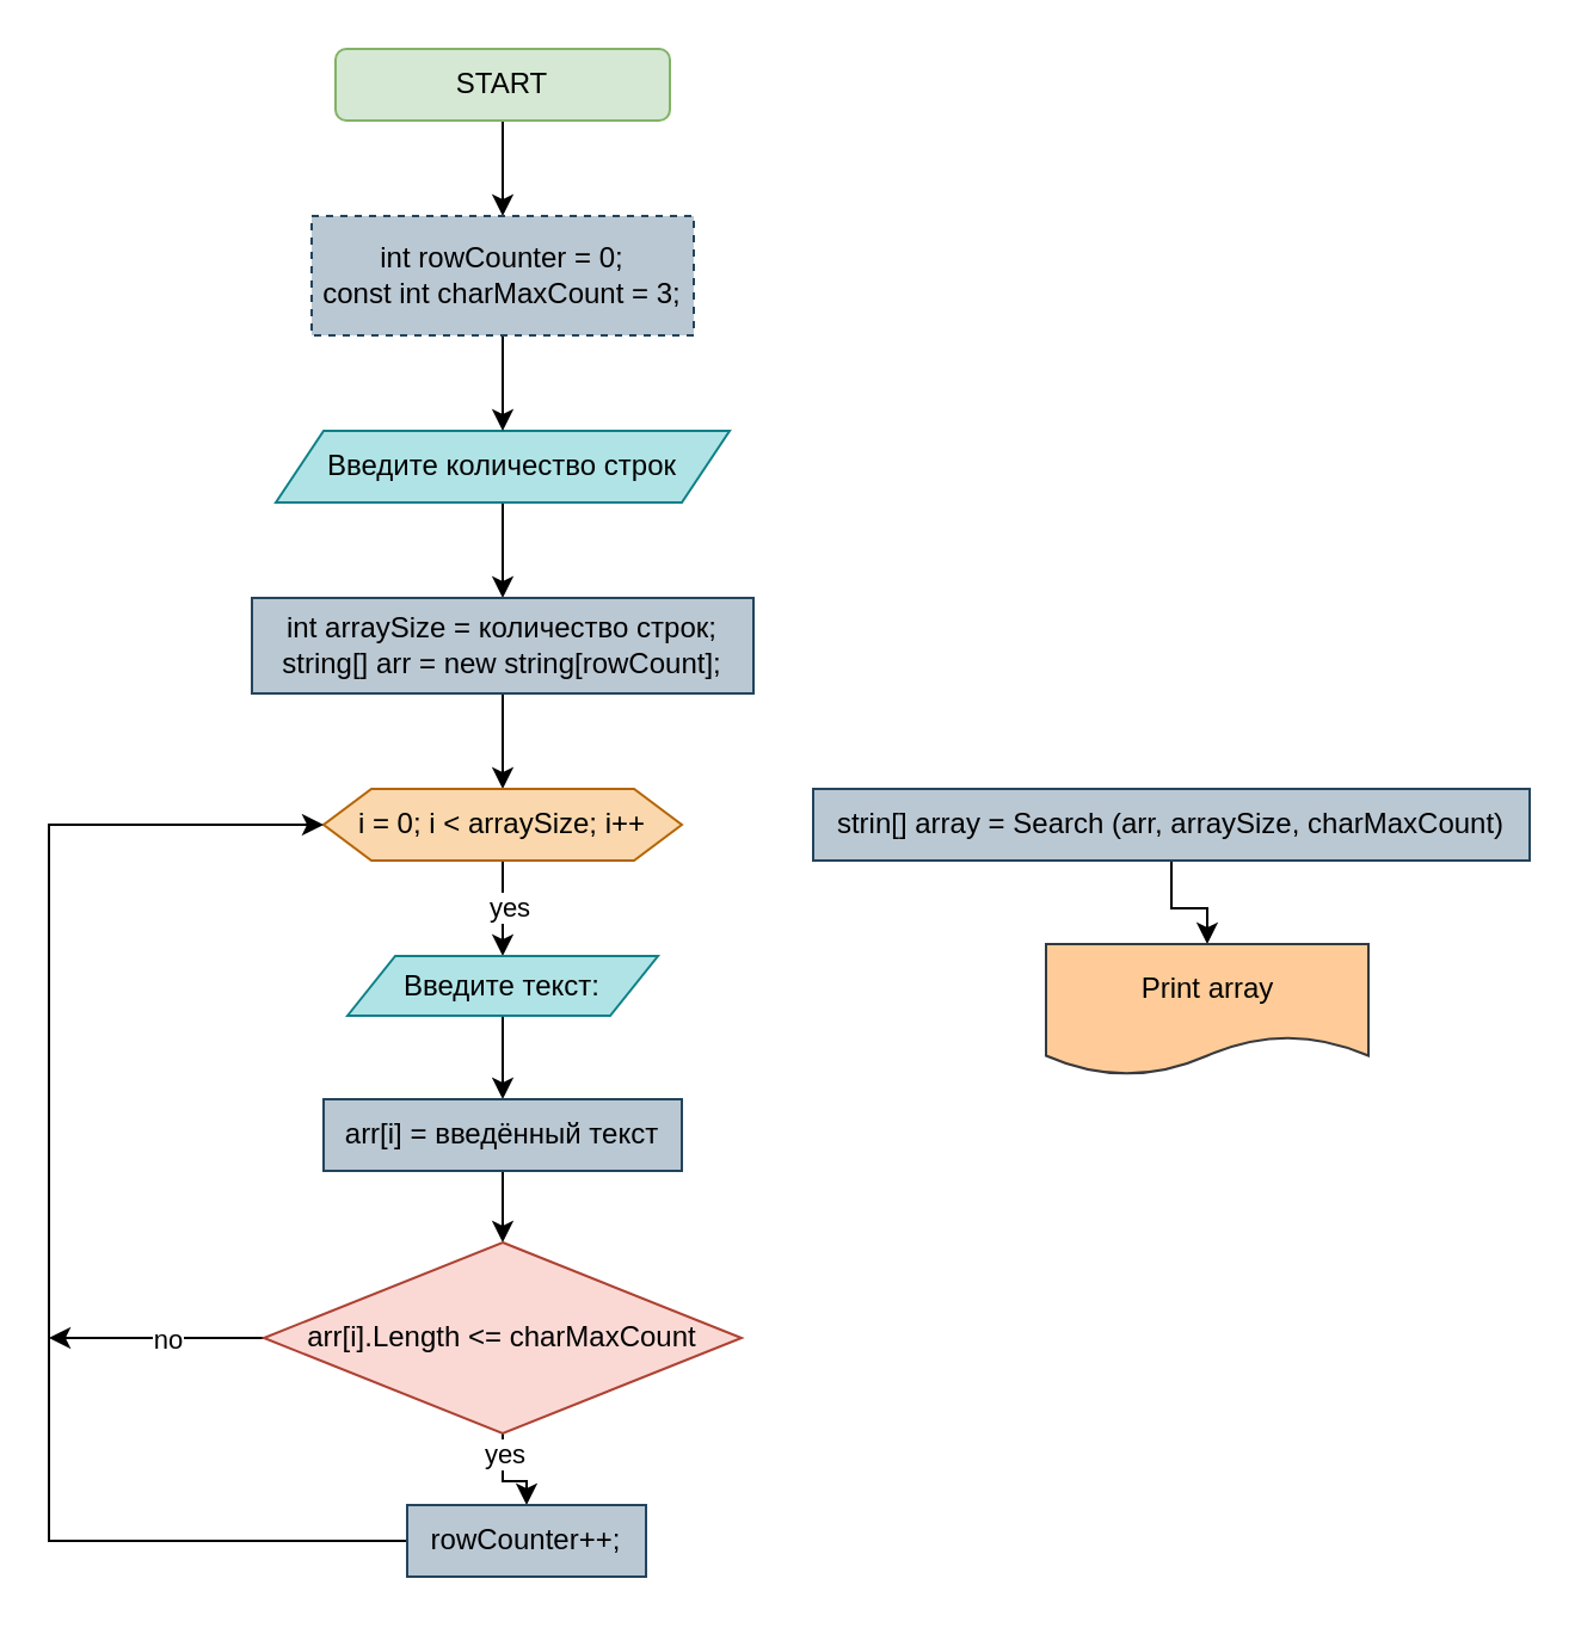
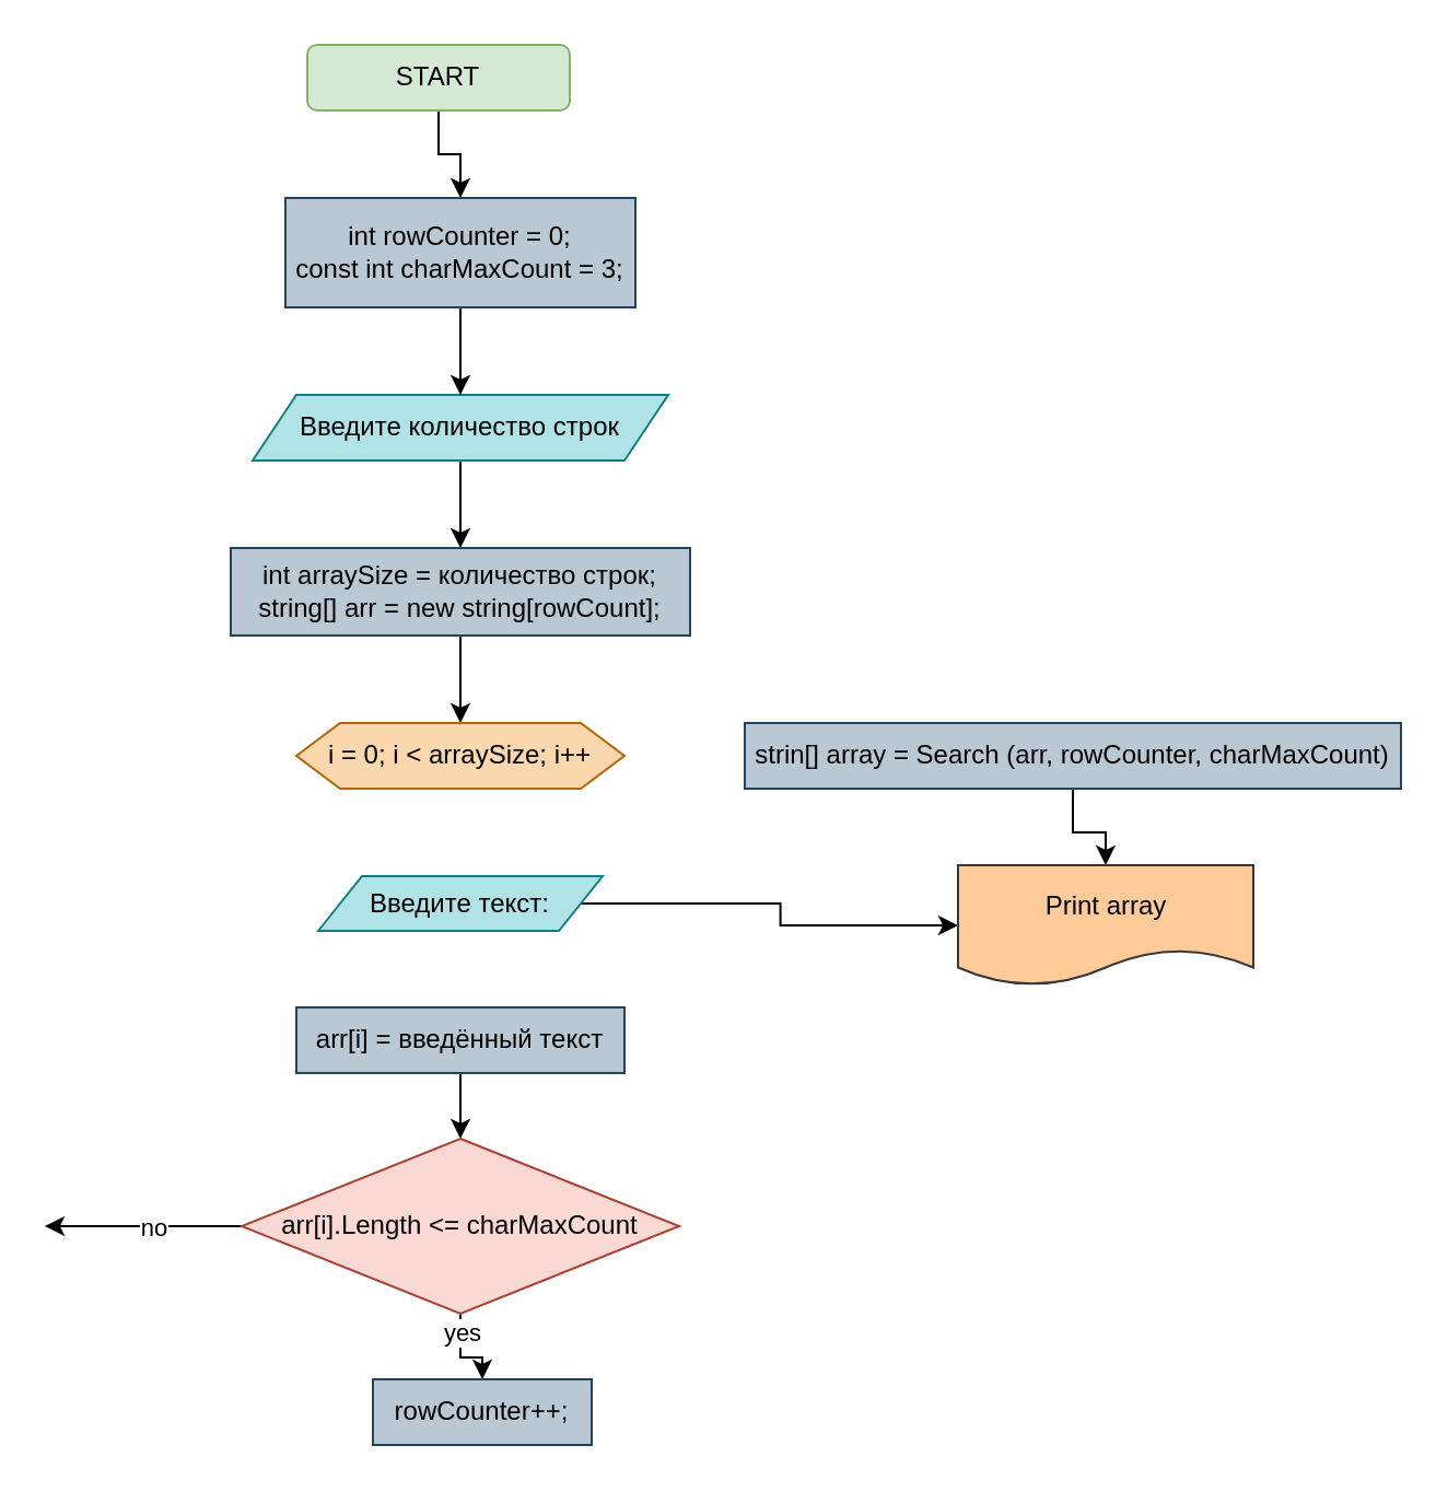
  <mxCell id="0" />
  <mxCell id="1" parent="0" />
  <mxCell id="2" value="" style="edgeStyle=orthogonalEdgeStyle;rounded=0;orthogonalLoop=1;jettySize=auto;html=1;" parent="1" source="3" target="9" edge="1"><mxGeometry relative="1" as="geometry" /></mxCell>
- <mxCell id="3" value="START" style="rounded=1;whiteSpace=wrap;html=1;fillColor=#d5e8d4;strokeColor=#82b366;" parent="1" vertex="1"><mxGeometry x="140" y="20" width="140" height="30" as="geometry" /></mxCell>
+ <mxCell id="3" value="START" style="rounded=1;whiteSpace=wrap;html=1;fillColor=#d5e8d4;strokeColor=#82b366;" parent="1" vertex="1"><mxGeometry x="140" y="20" width="120" height="30" as="geometry" /></mxCell>
  <mxCell id="4" value="" style="edgeStyle=orthogonalEdgeStyle;rounded=0;orthogonalLoop=1;jettySize=auto;html=1;" parent="1" source="5" target="7" edge="1"><mxGeometry relative="1" as="geometry" /></mxCell>
  <mxCell id="5" value="Введите количество строк" style="shape=parallelogram;perimeter=parallelogramPerimeter;whiteSpace=wrap;html=1;fixedSize=1;fillColor=#b0e3e6;strokeColor=#0e8088;" parent="1" vertex="1"><mxGeometry x="115" y="180" width="190" height="30" as="geometry" /></mxCell>
  <mxCell id="6" value="" style="edgeStyle=orthogonalEdgeStyle;rounded=0;orthogonalLoop=1;jettySize=auto;html=1;" parent="1" source="7" target="12" edge="1"><mxGeometry relative="1" as="geometry" /></mxCell>
  <mxCell id="7" value="int arraySize = количество строк;&lt;br&gt;string[] arr = new string[rowCount];" style="whiteSpace=wrap;html=1;fillColor=#bac8d3;strokeColor=#23445d;fontStyle=0" parent="1" vertex="1"><mxGeometry x="105" y="250" width="210" height="40" as="geometry" /></mxCell>
  <mxCell id="8" value="" style="edgeStyle=orthogonalEdgeStyle;rounded=0;orthogonalLoop=1;jettySize=auto;html=1;" parent="1" source="9" target="5" edge="1"><mxGeometry relative="1" as="geometry" /></mxCell>
- <mxCell id="9" value="int rowCounter = 0;&lt;br style=&quot;border-color: var(--border-color);&quot;&gt;const int charMaxCount = 3;" style="whiteSpace=wrap;html=1;fillColor=#BAC8D3;strokeColor=#23445d;fontStyle=0;dashed=1;" parent="1" vertex="1"><mxGeometry x="130" y="90" width="160" height="50" as="geometry" /></mxCell>
- <mxCell id="10" value="" style="edgeStyle=orthogonalEdgeStyle;rounded=0;orthogonalLoop=1;jettySize=auto;html=1;" parent="1" source="12" target="14" edge="1"><mxGeometry relative="1" as="geometry" /></mxCell>
- <mxCell id="11" value="yes" style="edgeLabel;html=1;align=center;verticalAlign=middle;resizable=0;points=[];" parent="10" vertex="1" connectable="0"><mxGeometry x="-0.06" y="2" relative="1" as="geometry"><mxPoint as="offset" /></mxGeometry></mxCell>
+ <mxCell id="9" value="int rowCounter = 0;&lt;br style=&quot;border-color: var(--border-color);&quot;&gt;const int charMaxCount = 3;" style="whiteSpace=wrap;html=1;fillColor=#BAC8D3;strokeColor=#23445d;fontStyle=0" parent="1" vertex="1"><mxGeometry x="130" y="90" width="160" height="50" as="geometry" /></mxCell>
  <mxCell id="12" value="i = 0; i &amp;lt; arraySize; i++" style="shape=hexagon;perimeter=hexagonPerimeter2;whiteSpace=wrap;html=1;fixedSize=1;fillColor=#fad7ac;strokeColor=#b46504;fontStyle=0;" parent="1" vertex="1"><mxGeometry x="135" y="330" width="150" height="30" as="geometry" /></mxCell>
- <mxCell id="13" value="" style="edgeStyle=orthogonalEdgeStyle;rounded=0;orthogonalLoop=1;jettySize=auto;html=1;" parent="1" source="14" target="16" edge="1"><mxGeometry relative="1" as="geometry" /></mxCell>
+ <mxCell id="13" value="" style="edgeStyle=orthogonalEdgeStyle;rounded=0;orthogonalLoop=1;jettySize=auto;html=1;" parent="1" source="14" target="26" edge="1"><mxGeometry relative="1" as="geometry" /></mxCell>
  <mxCell id="14" value="Введите текст:" style="shape=parallelogram;perimeter=parallelogramPerimeter;whiteSpace=wrap;html=1;fixedSize=1;fillColor=#b0e3e6;strokeColor=#0e8088;fontStyle=0;" parent="1" vertex="1"><mxGeometry x="145" y="400" width="130" height="25" as="geometry" /></mxCell>
  <mxCell id="15" value="" style="edgeStyle=orthogonalEdgeStyle;rounded=0;orthogonalLoop=1;jettySize=auto;html=1;" parent="1" source="16" target="21" edge="1"><mxGeometry relative="1" as="geometry" /></mxCell>
  <mxCell id="16" value="arr[i] = введённый текст" style="whiteSpace=wrap;html=1;fillColor=#bac8d3;strokeColor=#23445d;fontStyle=0;" parent="1" vertex="1"><mxGeometry x="135" y="460" width="150" height="30" as="geometry" /></mxCell>
  <mxCell id="17" value="" style="edgeStyle=orthogonalEdgeStyle;rounded=0;orthogonalLoop=1;jettySize=auto;html=1;" parent="1" source="21" target="23" edge="1"><mxGeometry relative="1" as="geometry" /></mxCell>
  <mxCell id="18" value="yes" style="edgeLabel;html=1;align=center;verticalAlign=middle;resizable=0;points=[];" parent="17" vertex="1" connectable="0"><mxGeometry x="-0.614" relative="1" as="geometry"><mxPoint as="offset" /></mxGeometry></mxCell>
  <mxCell id="19" value="" style="edgeStyle=orthogonalEdgeStyle;rounded=0;orthogonalLoop=1;jettySize=auto;html=1;" parent="1" source="21" edge="1"><mxGeometry relative="1" as="geometry"><mxPoint x="20" y="560" as="targetPoint" /></mxGeometry></mxCell>
  <mxCell id="20" value="no" style="edgeLabel;html=1;align=center;verticalAlign=middle;resizable=0;points=[];" parent="19" vertex="1" connectable="0"><mxGeometry x="-0.101" y="3" relative="1" as="geometry"><mxPoint y="-3" as="offset" /></mxGeometry></mxCell>
  <mxCell id="21" value="arr[i].Length &amp;lt;= charMaxCount" style="rhombus;whiteSpace=wrap;html=1;fillColor=#fad9d5;strokeColor=#ae4132;fontStyle=0;" parent="1" vertex="1"><mxGeometry x="110" y="520" width="200" height="80" as="geometry" /></mxCell>
- <mxCell id="22" value="" style="edgeStyle=orthogonalEdgeStyle;rounded=0;orthogonalLoop=1;jettySize=auto;html=1;" parent="1" source="23" target="12" edge="1"><mxGeometry relative="1" as="geometry"><mxPoint x="70" y="640" as="targetPoint" /><Array as="points"><mxPoint x="20" y="645" /><mxPoint x="20" y="345" /></Array></mxGeometry></mxCell>
  <mxCell id="23" value="rowCounter++;" style="whiteSpace=wrap;html=1;fillColor=#bac8d3;strokeColor=#23445d;fontStyle=0;" parent="1" vertex="1"><mxGeometry x="170" y="630" width="100" height="30" as="geometry" /></mxCell>
  <mxCell id="24" value="" style="edgeStyle=orthogonalEdgeStyle;rounded=0;orthogonalLoop=1;jettySize=auto;html=1;" parent="1" source="25" target="26" edge="1"><mxGeometry relative="1" as="geometry" /></mxCell>
- <mxCell id="25" value="strin[] array = Search (arr, arraySize, charMaxCount)" style="whiteSpace=wrap;html=1;fillColor=#bac8d3;strokeColor=#23445d;fontStyle=0;" parent="1" vertex="1"><mxGeometry x="340" y="330" width="300" height="30" as="geometry" /></mxCell>
+ <mxCell id="25" value="strin[] array = Search (arr, rowCounter, charMaxCount)" style="whiteSpace=wrap;html=1;fillColor=#bac8d3;strokeColor=#23445d;fontStyle=0;" parent="1" vertex="1"><mxGeometry x="340" y="330" width="300" height="30" as="geometry" /></mxCell>
  <mxCell id="26" value="Print array" style="shape=document;whiteSpace=wrap;html=1;boundedLbl=1;fontStyle=0;fillColor=#ffcc99;strokeColor=#36393d;" parent="1" vertex="1"><mxGeometry x="437.5" y="395" width="135" height="55" as="geometry" /></mxCell>
